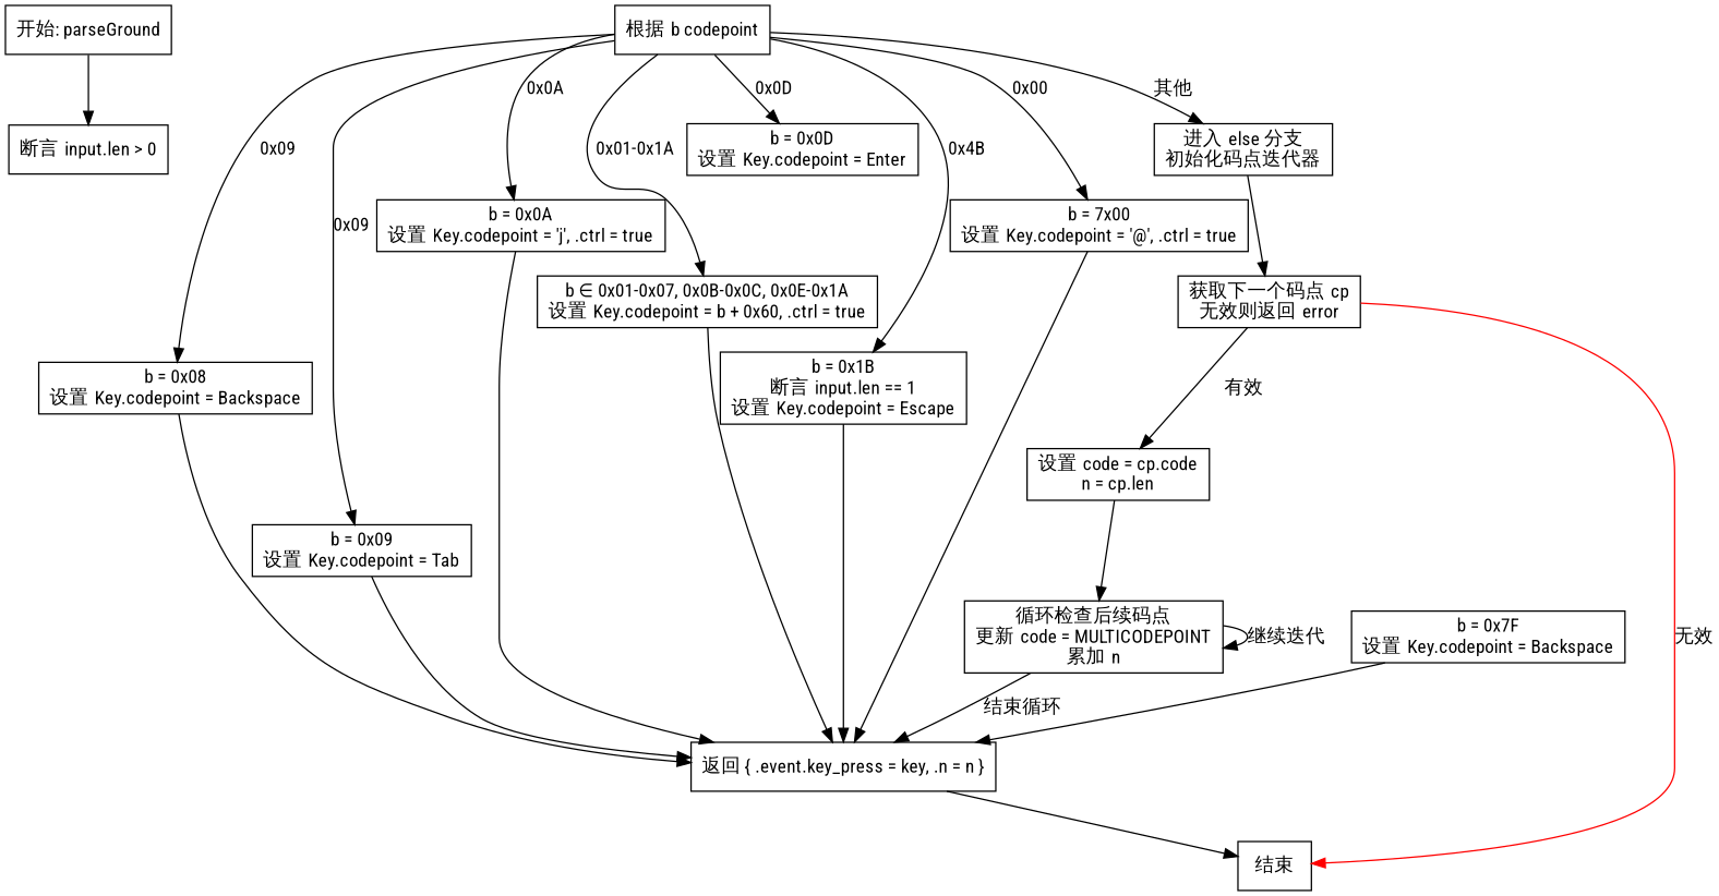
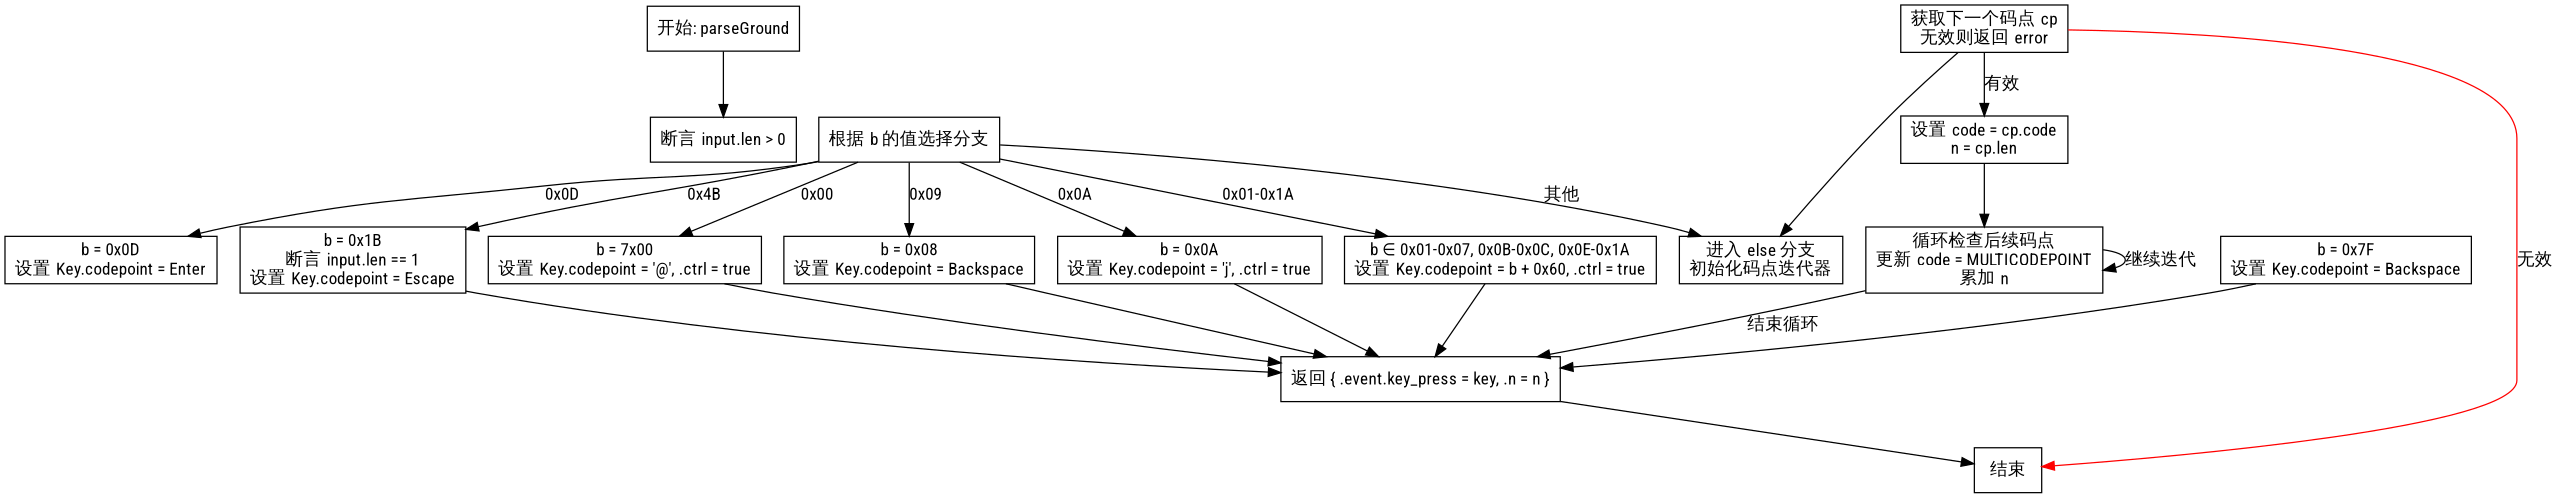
  digraph {
    fontname="Roboto Condensed"
    node [fontname="Roboto Condensed" shape=rectangle]
    edge [fontname="Roboto Condensed"]
    n1 [label="开始: parseGround"]
    n2 [label="断言 input.len > 0"]
-   n3 [label="根据 b codepoint"]
+   n3 [label="根据 b 的值选择分支"]
    n4 [label="b = 7x00\n设置 Key.codepoint = '@', .ctrl = true"]
    n5 [label="b = 0x08\n设置 Key.codepoint = Backspace"]
-   n6 [label="b = 0x09\n设置 Key.codepoint = Tab"]
    n7 [label="b = 0x0A\n设置 Key.codepoint = 'j', .ctrl = true"]
    n8 [label="b = 0x0D\n设置 Key.codepoint = Enter"]
    n9 [label="b ∈ 0x01-0x07, 0x0B-0x0C, 0x0E-0x1A\n设置 Key.codepoint = b + 0x60, .ctrl = true"]
    n10 [label="b = 0x1B\n断言 input.len == 1\n设置 Key.codepoint = Escape"]
    n11 [label="进入 else 分支\n初始化码点迭代器"]
    n12 [label="返回 { .event.key_press = key, .n = n }"]
    n13 [label="b = 0x7F\n设置 Key.codepoint = Backspace"]
    n14 [label="获取下一个码点 cp\n无效则返回 error"]
    n15 [label="结束"]
    n16 [label="设置 code = cp.code\nn = cp.len"]
    n17 [label="循环检查后续码点\n更新 code = MULTICODEPOINT\n累加 n"]
    n1 -> n2
    n3 -> n4 [label="0x00"]
    n3 -> n5 [label="0x09"]
-   n3 -> n6 [label="0x09"]
    n3 -> n7 [label="0x0A"]
    n3 -> n8 [label="0x0D"]
    n3 -> n9 [label="0x01-0x1A"]
    n3 -> n10 [label="0x4B"]
    n3 -> n11 [label="其他"]
    n4 -> n12
    n5 -> n12
-   n6 -> n12
    n7 -> n12
    n9 -> n12
    n10 -> n12
-   n11 -> n14
+   n14 -> n11
    n12 -> n15
    n13 -> n12
    n14 -> n15 [color=red label="无效"]
    n14 -> n16 [label="有效"]
    n16 -> n17
    n17 -> n12 [label="结束循环"]
    n17 -> n17 [label="继续迭代"]
  }
